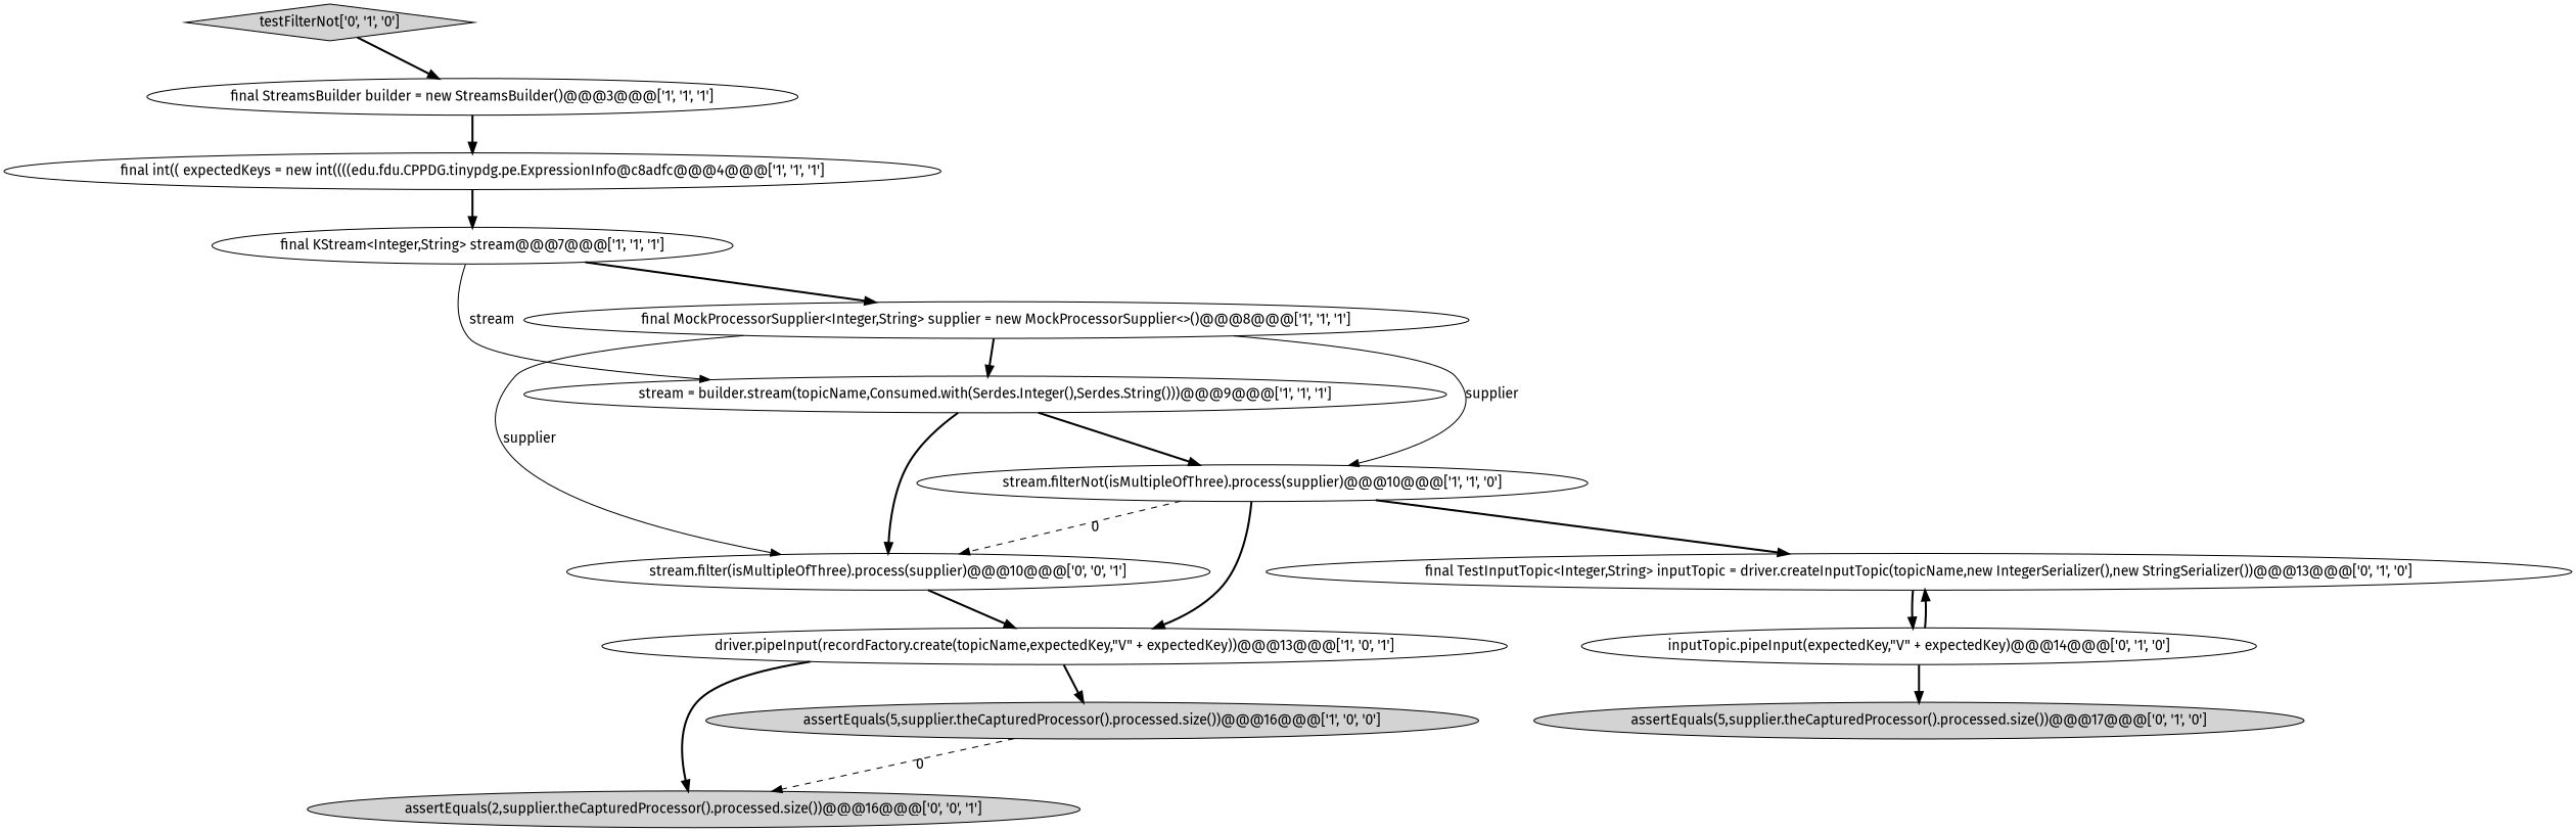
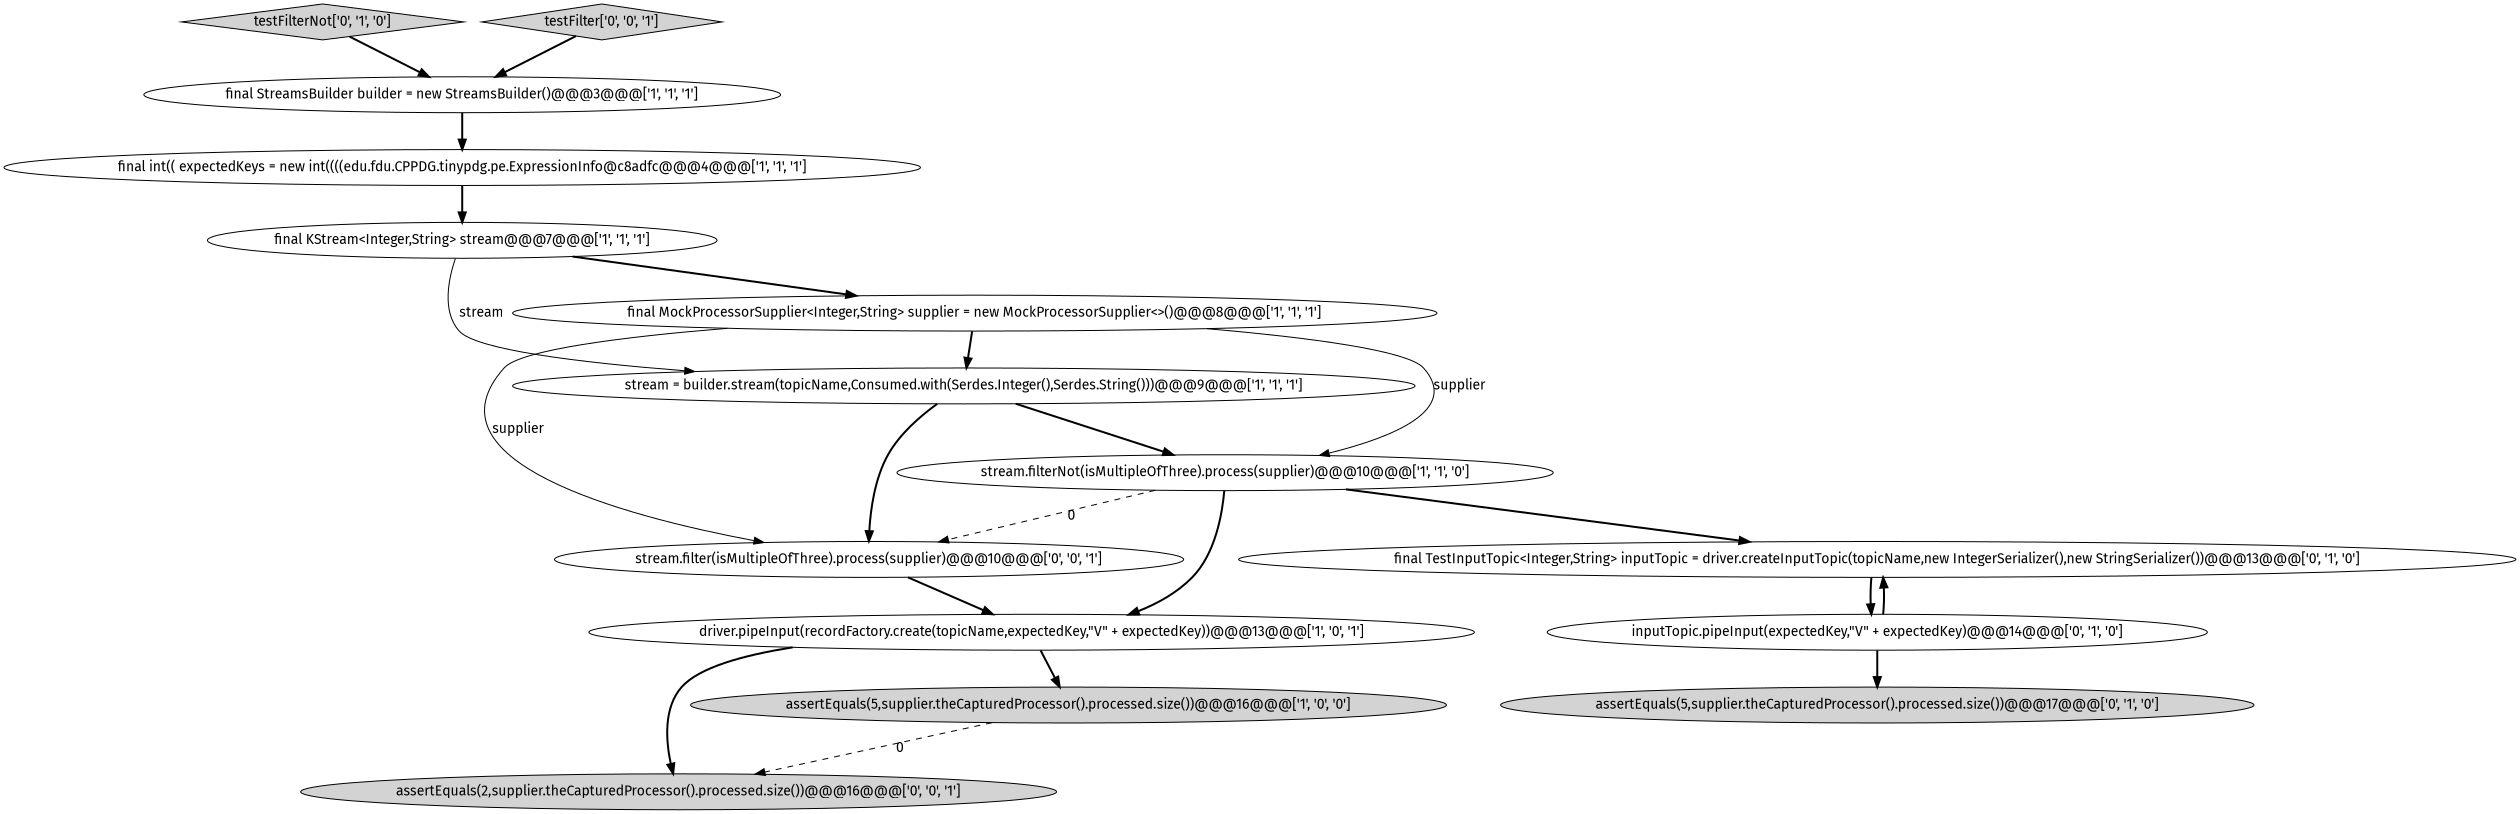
  digraph {
    fontname="Fira Sans"
    node [fillcolor=white fontname="Fira Sans" shape=ellipse style=filled]
    edge [fontname="Fira Sans" style=bold]
    n1 [label="driver.pipeInput(recordFactory.create(topicName,expectedKey,\"V\" + expectedKey))@@@13@@@['1', '0', '1']"]
    n2 [fillcolor=lightgray label="assertEquals(2,supplier.theCapturedProcessor().processed.size())@@@16@@@['0', '0', '1']"]
    n3 [fillcolor=lightgray label="assertEquals(5,supplier.theCapturedProcessor().processed.size())@@@16@@@['1', '0', '0']"]
    n4 [label="final TestInputTopic<Integer,String> inputTopic = driver.createInputTopic(topicName,new IntegerSerializer(),new StringSerializer())@@@13@@@['0', '1', '0']"]
    n5 [label="inputTopic.pipeInput(expectedKey,\"V\" + expectedKey)@@@14@@@['0', '1', '0']"]
    n6 [fillcolor=lightgray label="assertEquals(5,supplier.theCapturedProcessor().processed.size())@@@17@@@['0', '1', '0']"]
    n7 [label="stream = builder.stream(topicName,Consumed.with(Serdes.Integer(),Serdes.String()))@@@9@@@['1', '1', '1']"]
    n8 [label="stream.filter(isMultipleOfThree).process(supplier)@@@10@@@['0', '0', '1']"]
    n9 [label="stream.filterNot(isMultipleOfThree).process(supplier)@@@10@@@['1', '1', '0']"]
    n10 [fillcolor=lightgray label="testFilterNot['0', '1', '0']" shape=diamond]
    n11 [label="final StreamsBuilder builder = new StreamsBuilder()@@@3@@@['1', '1', '1']"]
    n12 [label="final int(( expectedKeys = new int((((edu.fdu.CPPDG.tinypdg.pe.ExpressionInfo@c8adfc@@@4@@@['1', '1', '1']"]
+   n13 [fillcolor=lightgray label="testFilter['0', '0', '1']" shape=diamond]
    n14 [label="final KStream<Integer,String> stream@@@7@@@['1', '1', '1']"]
    n15 [label="final MockProcessorSupplier<Integer,String> supplier = new MockProcessorSupplier<>()@@@8@@@['1', '1', '1']"]
    n1 -> n2
    n1 -> n3
    n3 -> n2 [label=0 style=dashed]
    n4 -> n5
    n5 -> n4
    n5 -> n6
    n7 -> n8
    n7 -> n9
    n8 -> n1
    n9 -> n1
    n9 -> n4
    n9 -> n8 [label=0 style=dashed]
    n10 -> n11
    n11 -> n12
    n12 -> n14
+   n13 -> n11
    n14 -> n7 [label=stream style=solid]
    n14 -> n15
    n15 -> n7
    n15 -> n8 [label=supplier style=solid]
    n15 -> n9 [label=supplier style=solid]
  }
